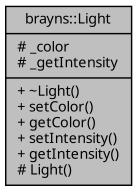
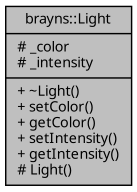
  digraph {
-   n1 [color=black fillcolor=grey75 fontcolor=black fontname=Sans fontsize=10 height=0.2 label="{brayns::Light\n|# _color\l# _getIntensity\l|+ ~Light()\l+ setColor()\l+ getColor()\l+ setIntensity()\l+ getIntensity()\l# Light()\l}" shape=record style=filled width=0.4]
+   n1 [color=black fillcolor=grey75 fontcolor=black fontname=Sans fontsize=10 height=0.2 label="{brayns::Light\n|# _color\l# _intensity\l|+ ~Light()\l+ setColor()\l+ getColor()\l+ setIntensity()\l+ getIntensity()\l# Light()\l}" shape=record style=filled width=0.4]
  }
